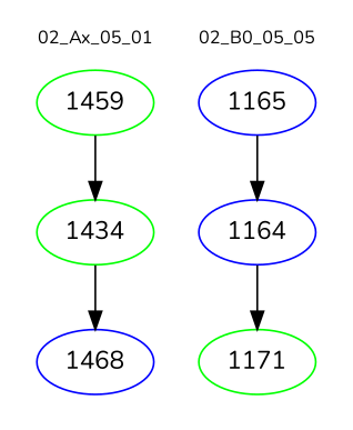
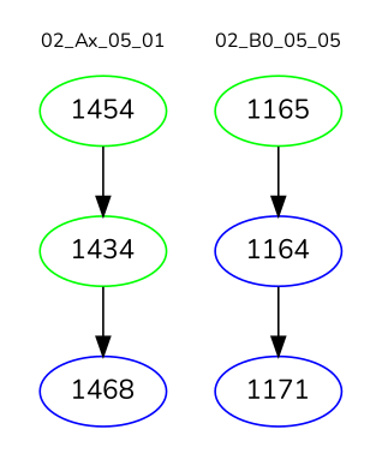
  digraph {
    fontname=Nunito
    node [color=green fontname=Nunito]
    edge [color=black fontname=Nunito]
-   n1 [label=1459]
+   n1 [label=1454]
    n2 [label=1434]
    n3 [color=blue label=1468]
-   n4 [color=blue label=1165]
+   n4 [label=1165]
    n5 [color=blue label=1164]
-   n6 [label=1171]
+   n6 [color=blue label=1171]
    subgraph cluster_1 {
      color=white
      fontsize=10
      label="02_Ax_05_01"
      n1
      n2
      n3
    }
    subgraph cluster_2 {
      color=white
      fontsize=10
      label="02_B0_05_05"
      n4
      n5
      n6
    }
    n1 -> n2
    n2 -> n3
    n4 -> n5
    n5 -> n6
  }
